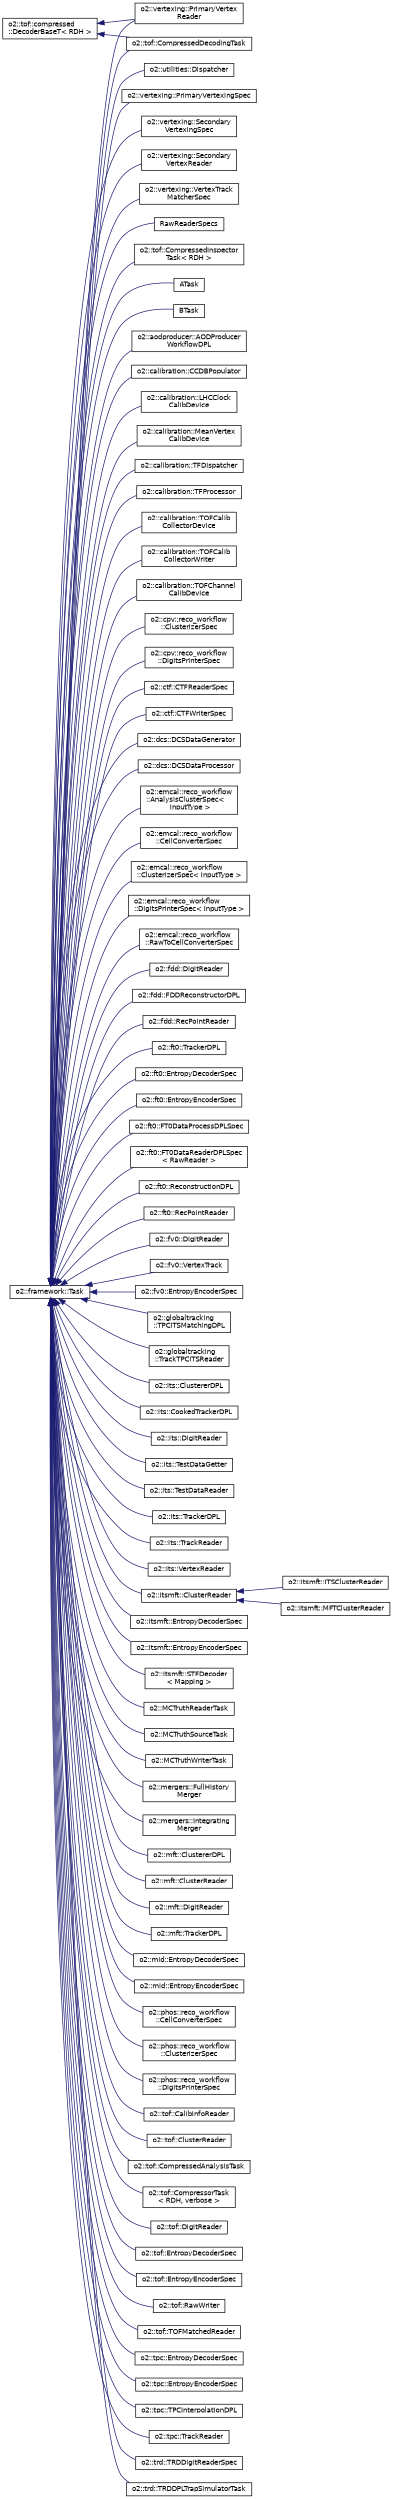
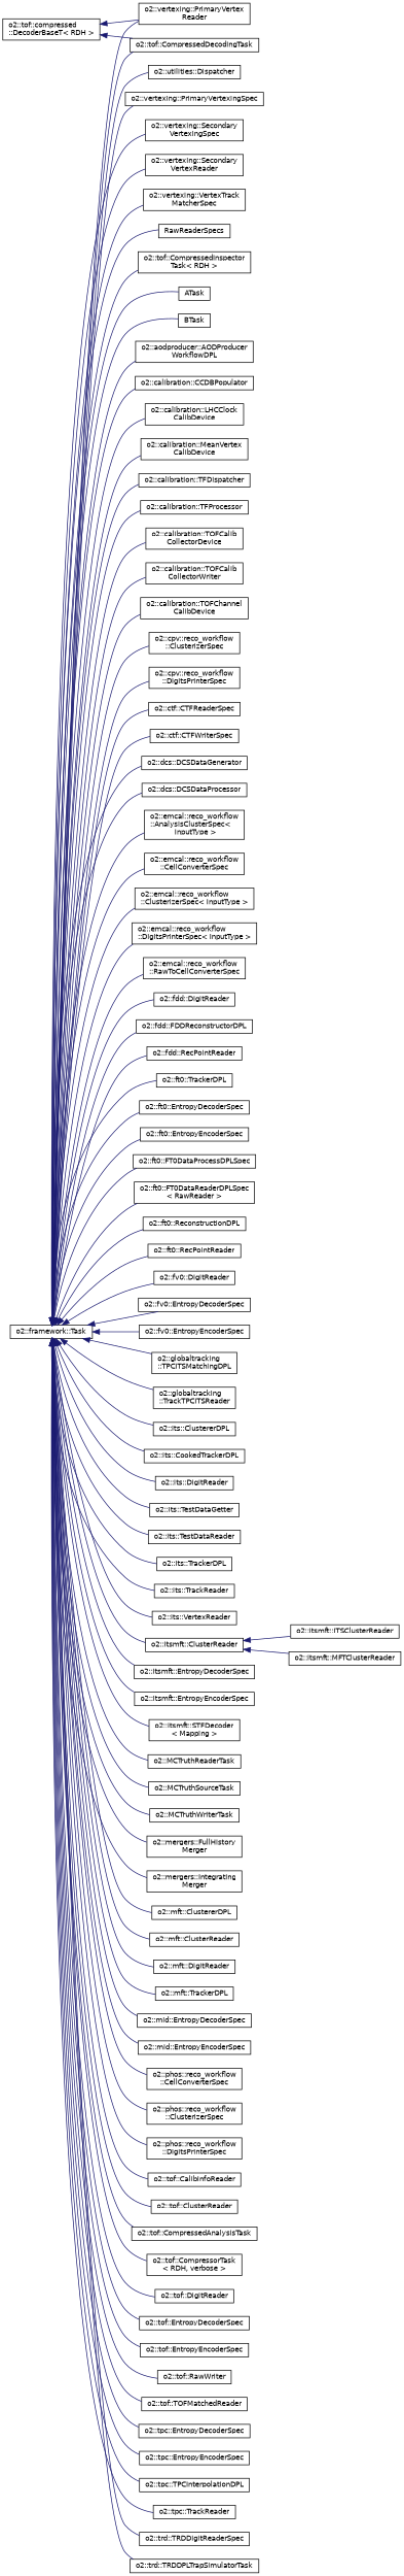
  digraph {
    rankdir=LR
    node [color=black fontname=Helvetica fontsize=10 shape=record]
    edge [color=midnightblue dir=back fontname=Helvetica fontsize=10 labelfontname=Helvetica labelfontsize=10 style=solid]
    n1 [height=0.2 label="o2::tof::compressed\l::DecoderBaseT\< RDH \>" width=0.4]
    n2 [height=0.2 label="o2::tof::CompressedDecodingTask" width=0.4]
    n3 [height=0.2 label="o2::vertexing::PrimaryVertex\lReader" width=0.4]
    n4 [height=0.2 label="o2::tof::CompressedInspector\lTask\< RDH \>" width=0.4]
    n5 [height=0.2 label="o2::framework::Task" width=0.4]
    n6 [height=0.2 label=ATask width=0.4]
    n7 [height=0.2 label=BTask width=0.4]
    n8 [height=0.2 label="o2::aodproducer::AODProducer\lWorkflowDPL" width=0.4]
    n9 [height=0.2 label="o2::calibration::CCDBPopulator" width=0.4]
    n10 [height=0.2 label="o2::calibration::LHCClock\lCalibDevice" width=0.4]
    n11 [height=0.2 label="o2::calibration::MeanVertex\lCalibDevice" width=0.4]
    n12 [height=0.2 label="o2::calibration::TFDispatcher" width=0.4]
    n13 [height=0.2 label="o2::calibration::TFProcessor" width=0.4]
    n14 [height=0.2 label="o2::calibration::TOFCalib\lCollectorDevice" width=0.4]
    n15 [height=0.2 label="o2::calibration::TOFCalib\lCollectorWriter" width=0.4]
    n16 [height=0.2 label="o2::calibration::TOFChannel\lCalibDevice" width=0.4]
    n17 [height=0.2 label="o2::cpv::reco_workflow\l::ClusterizerSpec" width=0.4]
    n18 [height=0.2 label="o2::cpv::reco_workflow\l::DigitsPrinterSpec" width=0.4]
    n19 [height=0.2 label="o2::ctf::CTFReaderSpec" width=0.4]
    n20 [height=0.2 label="o2::ctf::CTFWriterSpec" width=0.4]
    n21 [height=0.2 label="o2::dcs::DCSDataGenerator" width=0.4]
    n22 [height=0.2 label="o2::dcs::DCSDataProcessor" width=0.4]
    n23 [height=0.2 label="o2::emcal::reco_workflow\l::AnalysisClusterSpec\<\l InputType \>" width=0.4]
    n24 [height=0.2 label="o2::emcal::reco_workflow\l::CellConverterSpec" width=0.4]
    n25 [height=0.2 label="o2::emcal::reco_workflow\l::ClusterizerSpec\< InputType \>" width=0.4]
    n26 [height=0.2 label="o2::emcal::reco_workflow\l::DigitsPrinterSpec\< InputType \>" width=0.4]
    n27 [height=0.2 label="o2::emcal::reco_workflow\l::RawToCellConverterSpec" width=0.4]
    n28 [height=0.2 label="o2::fdd::DigitReader" width=0.4]
    n29 [height=0.2 label="o2::fdd::FDDReconstructorDPL" width=0.4]
    n30 [height=0.2 label="o2::fdd::RecPointReader" width=0.4]
    n31 [height=0.2 label="o2::ft0::TrackerDPL" width=0.4]
    n32 [height=0.2 label="o2::ft0::EntropyDecoderSpec" width=0.4]
    n33 [height=0.2 label="o2::ft0::EntropyEncoderSpec" width=0.4]
    n34 [height=0.2 label="o2::ft0::FT0DataProcessDPLSpec" width=0.4]
    n35 [height=0.2 label="o2::ft0::FT0DataReaderDPLSpec\l\< RawReader \>" width=0.4]
    n36 [height=0.2 label="o2::ft0::ReconstructionDPL" width=0.4]
    n37 [height=0.2 label="o2::ft0::RecPointReader" width=0.4]
    n38 [height=0.2 label="o2::fv0::DigitReader" width=0.4]
-   n39 [height=0.2 label="o2::fv0::VertexTrack" width=0.4]
+   n39 [height=0.2 label="o2::fv0::EntropyDecoderSpec" width=0.4]
    n40 [height=0.2 label="o2::fv0::EntropyEncoderSpec" width=0.4]
    n41 [height=0.2 label="o2::globaltracking\l::TPCITSMatchingDPL" width=0.4]
    n42 [height=0.2 label="o2::globaltracking\l::TrackTPCITSReader" width=0.4]
    n43 [height=0.2 label="o2::its::ClustererDPL" width=0.4]
    n44 [height=0.2 label="o2::its::CookedTrackerDPL" width=0.4]
    n45 [height=0.2 label="o2::its::DigitReader" width=0.4]
    n46 [height=0.2 label="o2::its::TestDataGetter" width=0.4]
    n47 [height=0.2 label="o2::its::TestDataReader" width=0.4]
    n48 [height=0.2 label="o2::its::TrackerDPL" width=0.4]
    n49 [height=0.2 label="o2::its::TrackReader" width=0.4]
    n50 [height=0.2 label="o2::its::VertexReader" width=0.4]
    n51 [height=0.2 label="o2::itsmft::ClusterReader" width=0.4]
    n52 [height=0.2 label="o2::itsmft::EntropyDecoderSpec" width=0.4]
    n53 [height=0.2 label="o2::itsmft::EntropyEncoderSpec" width=0.4]
    n54 [height=0.2 label="o2::itsmft::STFDecoder\l\< Mapping \>" width=0.4]
    n55 [height=0.2 label="o2::MCTruthReaderTask" width=0.4]
    n56 [height=0.2 label="o2::MCTruthSourceTask" width=0.4]
    n57 [height=0.2 label="o2::MCTruthWriterTask" width=0.4]
    n58 [height=0.2 label="o2::mergers::FullHistory\lMerger" width=0.4]
    n59 [height=0.2 label="o2::mergers::Integrating\lMerger" width=0.4]
    n60 [height=0.2 label="o2::mft::ClustererDPL" width=0.4]
    n61 [height=0.2 label="o2::mft::ClusterReader" width=0.4]
    n62 [height=0.2 label="o2::mft::DigitReader" width=0.4]
    n63 [height=0.2 label="o2::mft::TrackerDPL" width=0.4]
    n64 [height=0.2 label="o2::mid::EntropyDecoderSpec" width=0.4]
    n65 [height=0.2 label="o2::mid::EntropyEncoderSpec" width=0.4]
    n66 [height=0.2 label="o2::phos::reco_workflow\l::CellConverterSpec" width=0.4]
    n67 [height=0.2 label="o2::phos::reco_workflow\l::ClusterizerSpec" width=0.4]
    n68 [height=0.2 label="o2::phos::reco_workflow\l::DigitsPrinterSpec" width=0.4]
    n69 [height=0.2 label="o2::tof::CalibInfoReader" width=0.4]
    n70 [height=0.2 label="o2::tof::ClusterReader" width=0.4]
    n71 [height=0.2 label="o2::tof::CompressedAnalysisTask" width=0.4]
    n72 [height=0.2 label="o2::tof::CompressorTask\l\< RDH, verbose \>" width=0.4]
    n73 [height=0.2 label="o2::tof::DigitReader" width=0.4]
    n74 [height=0.2 label="o2::tof::EntropyDecoderSpec" width=0.4]
    n75 [height=0.2 label="o2::tof::EntropyEncoderSpec" width=0.4]
    n76 [height=0.2 label="o2::tof::RawWriter" width=0.4]
    n77 [height=0.2 label="o2::tof::TOFMatchedReader" width=0.4]
    n78 [height=0.2 label="o2::tpc::EntropyDecoderSpec" width=0.4]
    n79 [height=0.2 label="o2::tpc::EntropyEncoderSpec" width=0.4]
    n80 [height=0.2 label="o2::tpc::TPCInterpolationDPL" width=0.4]
    n81 [height=0.2 label="o2::tpc::TrackReader" width=0.4]
    n82 [height=0.2 label="o2::trd::TRDDigitReaderSpec" width=0.4]
    n83 [height=0.2 label="o2::trd::TRDDPLTrapSimulatorTask" width=0.4]
    n84 [height=0.2 label="o2::utilities::Dispatcher" width=0.4]
    n85 [height=0.2 label="o2::vertexing::PrimaryVertexingSpec" width=0.4]
    n86 [height=0.2 label="o2::vertexing::Secondary\lVertexingSpec" width=0.4]
    n87 [height=0.2 label="o2::vertexing::Secondary\lVertexReader" width=0.4]
    n88 [height=0.2 label="o2::vertexing::VertexTrack\lMatcherSpec" width=0.4]
    n89 [height=0.2 label=RawReaderSpecs width=0.4]
    n90 [height=0.2 label="o2::itsmft::ITSClusterReader" width=0.4]
    n91 [height=0.2 label="o2::itsmft::MFTClusterReader" width=0.4]
    n1 -> n2
    n1 -> n3
    n5 -> n2
    n5 -> n3
    n5 -> n4
    n5 -> n6
    n5 -> n7
    n5 -> n8
    n5 -> n9
    n5 -> n10
    n5 -> n11
    n5 -> n12
    n5 -> n13
    n5 -> n14
    n5 -> n15
    n5 -> n16
    n5 -> n17
    n5 -> n18
    n5 -> n19
    n5 -> n20
    n5 -> n21
    n5 -> n22
    n5 -> n23
    n5 -> n24
    n5 -> n25
    n5 -> n26
    n5 -> n27
    n5 -> n28
    n5 -> n29
    n5 -> n30
    n5 -> n31
    n5 -> n32
    n5 -> n33
    n5 -> n34
    n5 -> n35
    n5 -> n36
    n5 -> n37
    n5 -> n38
    n5 -> n39
    n5 -> n40
    n5 -> n41
    n5 -> n42
    n5 -> n43
    n5 -> n44
    n5 -> n45
    n5 -> n46
    n5 -> n47
    n5 -> n48
    n5 -> n49
    n5 -> n50
    n5 -> n51
    n5 -> n52
    n5 -> n53
    n5 -> n54
    n5 -> n55
    n5 -> n56
    n5 -> n57
    n5 -> n58
    n5 -> n59
    n5 -> n60
    n5 -> n61
    n5 -> n62
    n5 -> n63
    n5 -> n64
    n5 -> n65
    n5 -> n66
    n5 -> n67
    n5 -> n68
    n5 -> n69
    n5 -> n70
    n5 -> n71
    n5 -> n72
    n5 -> n73
    n5 -> n74
    n5 -> n75
    n5 -> n76
    n5 -> n77
    n5 -> n78
    n5 -> n79
    n5 -> n80
    n5 -> n81
    n5 -> n82
    n5 -> n83
    n5 -> n84
    n5 -> n85
    n5 -> n86
    n5 -> n87
    n5 -> n88
    n5 -> n89
    n51 -> n90
    n51 -> n91
  }
